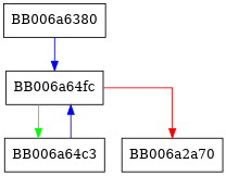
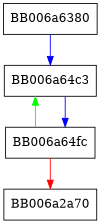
  digraph {
    splines=ortho
    node [shape=box]
    edge [color=blue]
    BB006a6380
    BB006a64fc
    n3 [label=BB006a64c3]
    n4 [label=BB006a2a70]
-   BB006a6380 -> BB006a64fc
+   BB006a6380 -> n3
    BB006a64fc -> n3 [color=green]
    BB006a64fc -> n4 [color=red]
    n3 -> BB006a64fc
  }
